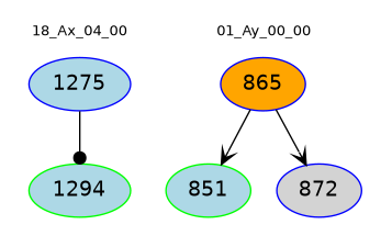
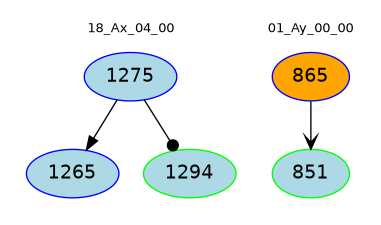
  digraph {
    fontname="DejaVu Sans"
    node [color=blue fillcolor=lightblue fontname="DejaVu Sans" style=filled]
    edge [arrowhead=vee color=black fontname="DejaVu Sans"]
    n1 [label=1275]
+   n2 [label=1265]
    n3 [color=green label=1294]
    n4 [fillcolor=orange label=865]
    n5 [color=green label=851]
-   n6 [fillcolor=lightgrey label=872]
    subgraph cluster_1 {
      color=white
      fontsize=10
      label="18_Ax_04_00"
      n1
+     n2
      n3
    }
    subgraph cluster_2 {
      color=white
      fontsize=10
      label="01_Ay_00_00"
      n4
      n5
-     n6
    }
+   n1 -> n2 [arrowhead=normal]
    n1 -> n3 [arrowhead=dot]
    n4 -> n5
-   n4 -> n6
  }
